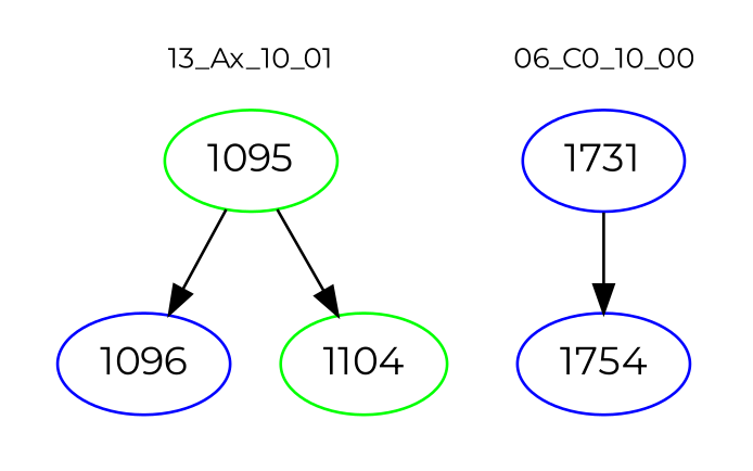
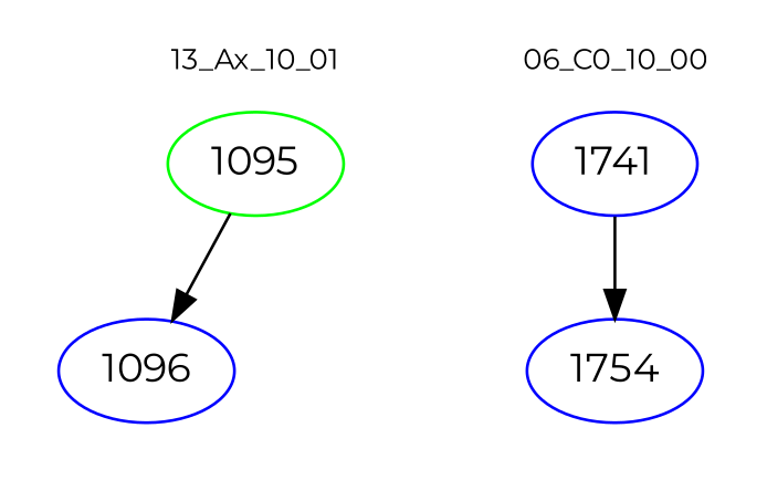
  digraph {
    fontname=Montserrat
    node [color=blue fontname=Montserrat]
    edge [color=black fontname=Montserrat]
    n1 [color=green label=1095]
    n2 [label=1096]
-   n3 [color=green label=1104]
-   n4 [label=1731]
+   n4 [label=1741]
    n5 [label=1754]
    subgraph cluster_1 {
      color=white
      fontsize=10
      label="13_Ax_10_01"
      n1
      n2
-     n3
    }
    subgraph cluster_2 {
      color=white
      fontsize=10
      label="06_C0_10_00"
      n4
      n5
    }
    n1 -> n2
-   n1 -> n3
    n4 -> n5
  }
